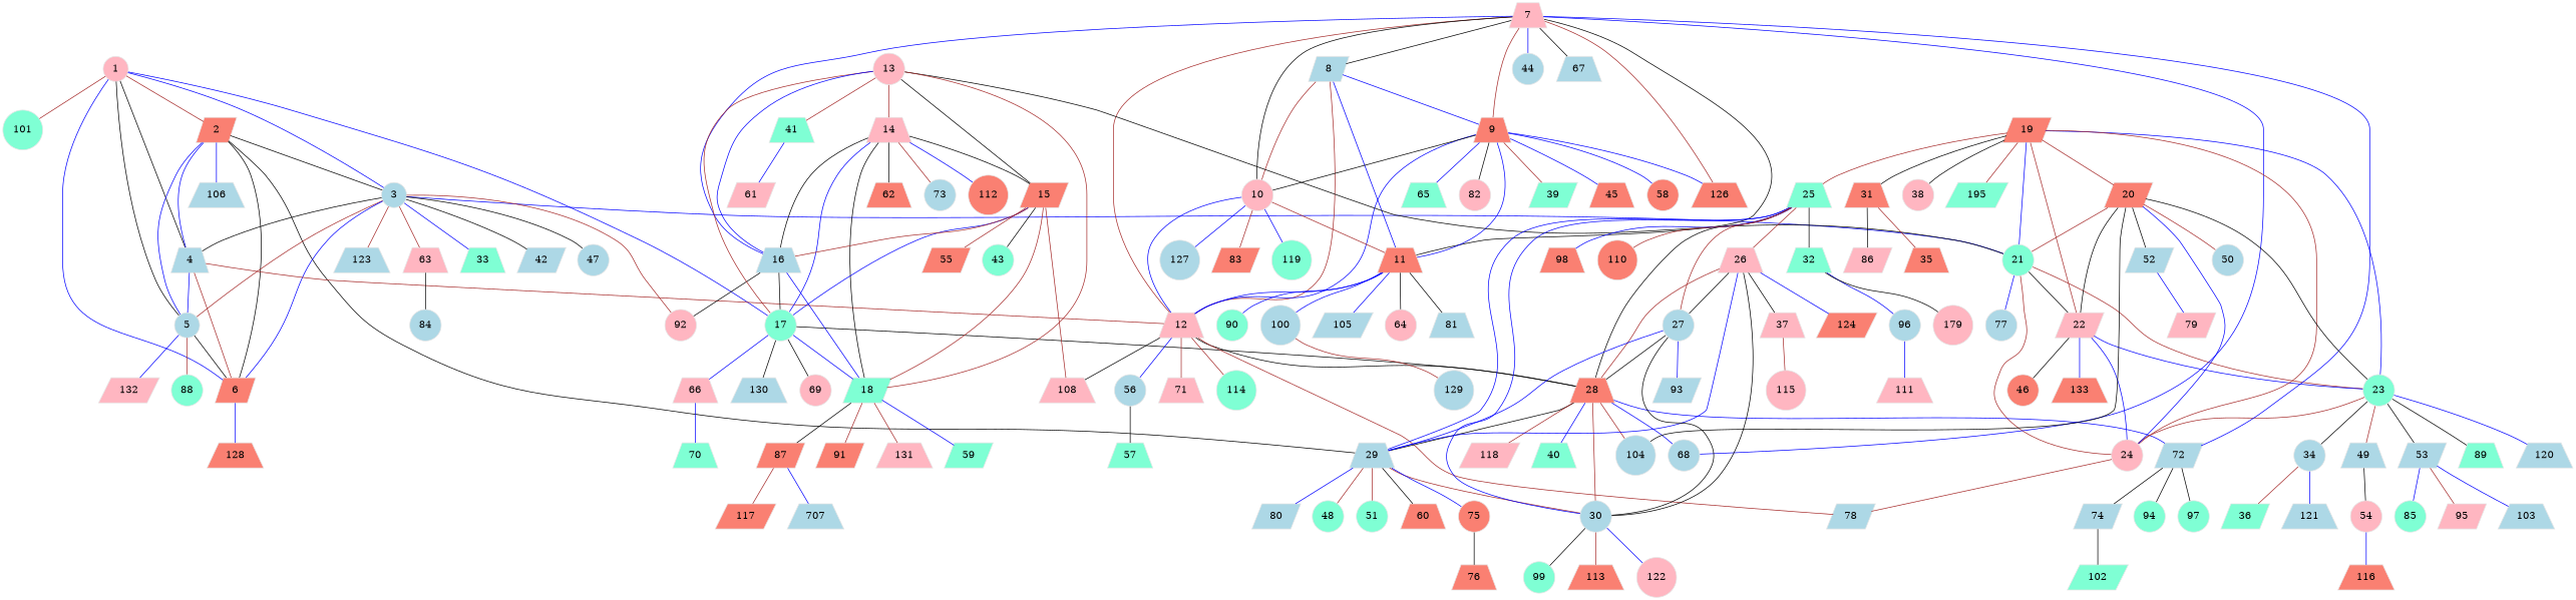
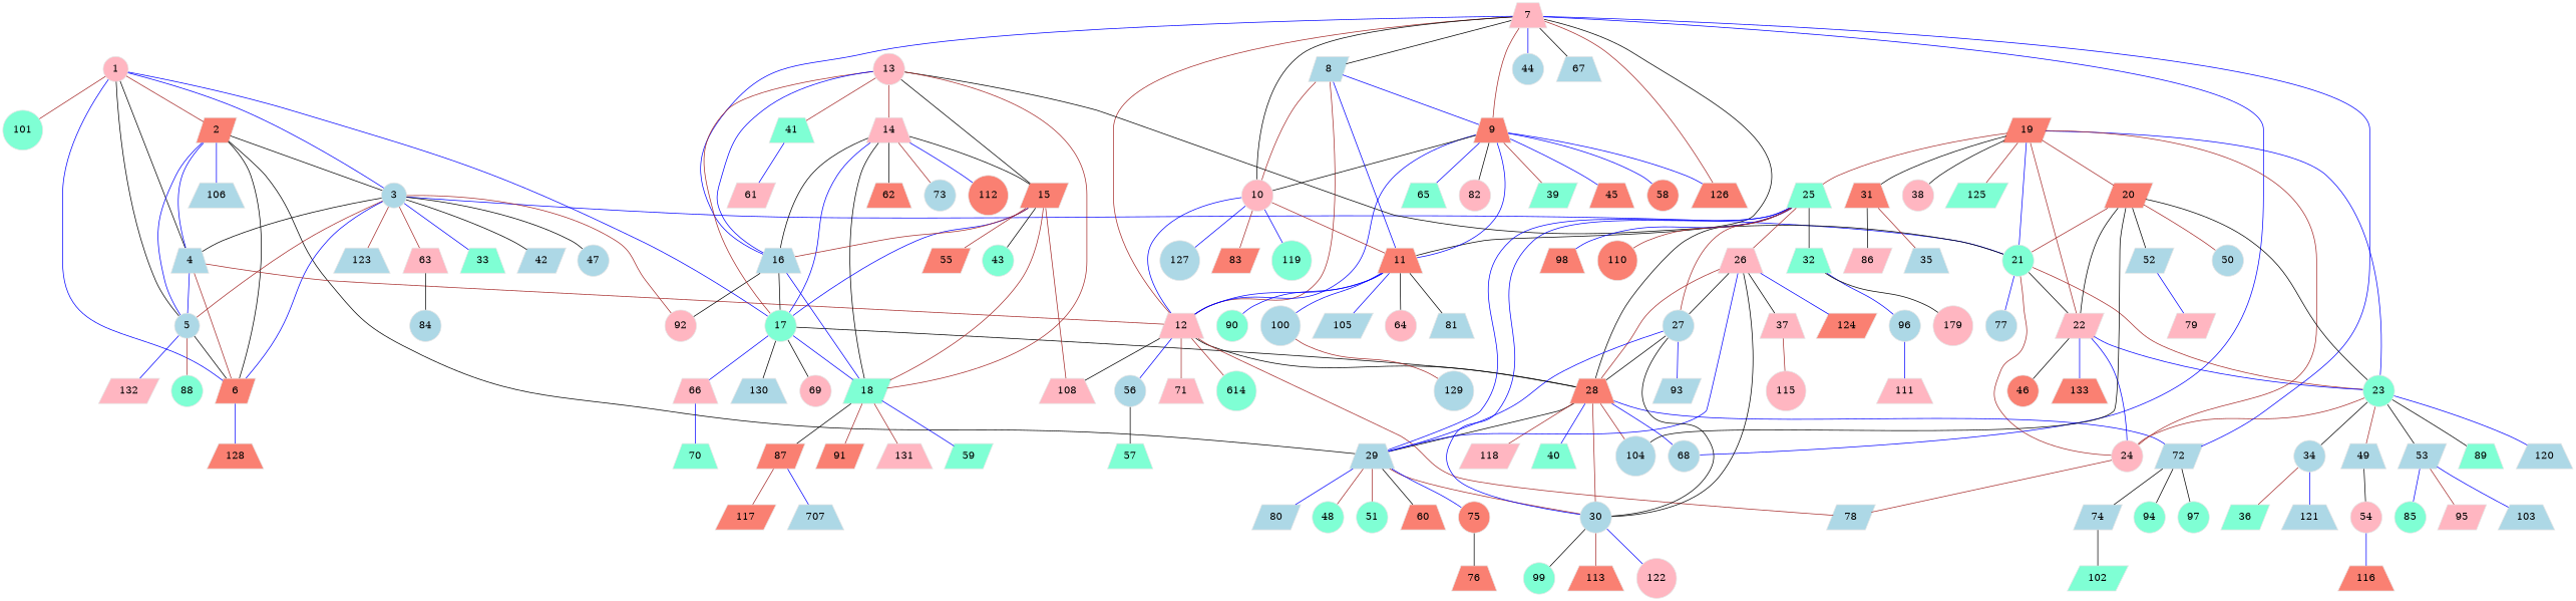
  graph {
    node [color=gray90 fillcolor=lightblue shape=circle style=filled]
    edge [color=blue]
    1 [fillcolor=lightpink]
    2 [fillcolor=salmon shape=parallelogram]
    3
    4 [shape=trapezium]
    5
    6 [fillcolor=salmon shape=parallelogram]
    17 [fillcolor=aquamarine]
    101 [fillcolor=aquamarine]
    29 [shape=trapezium]
    106 [shape=trapezium]
    21 [fillcolor=aquamarine]
    33 [fillcolor=aquamarine shape=trapezium]
    42 [shape=parallelogram]
    47
    63 [fillcolor=lightpink shape=trapezium]
    92 [fillcolor=lightpink]
    123 [shape=trapezium]
    12 [fillcolor=lightpink shape=trapezium]
    88 [fillcolor=aquamarine]
    132 [fillcolor=lightpink shape=parallelogram]
    128 [fillcolor=salmon shape=trapezium]
    28 [fillcolor=salmon shape=trapezium]
    18 [fillcolor=aquamarine shape=parallelogram]
    66 [fillcolor=lightpink shape=trapezium]
    69 [fillcolor=lightpink]
    130 [shape=trapezium]
    30
    48 [fillcolor=aquamarine]
    51 [fillcolor=aquamarine]
    60 [fillcolor=salmon shape=trapezium]
    75 [fillcolor=salmon]
    80 [shape=parallelogram]
    22 [fillcolor=lightpink shape=parallelogram]
    23 [fillcolor=aquamarine]
    24 [fillcolor=lightpink]
    77
    84
    56
    71 [fillcolor=lightpink shape=trapezium]
    78 [shape=parallelogram]
    108 [fillcolor=lightpink shape=trapezium]
-   114 [fillcolor=aquamarine]
+   114 [fillcolor=aquamarine label=614]
    7 [fillcolor=lightpink shape=trapezium]
    8 [shape=parallelogram]
    9 [fillcolor=salmon shape=trapezium]
    10 [fillcolor=lightpink]
    11 [fillcolor=salmon shape=trapezium]
    16 [shape=trapezium]
    44
    67 [shape=trapezium]
    68
    72 [shape=parallelogram]
    126 [fillcolor=salmon shape=trapezium]
    39 [fillcolor=aquamarine shape=parallelogram]
    45 [fillcolor=salmon shape=trapezium]
    58 [fillcolor=salmon]
    65 [fillcolor=aquamarine shape=trapezium]
    82 [fillcolor=lightpink]
    83 [fillcolor=salmon shape=parallelogram]
    119 [fillcolor=aquamarine]
    127
    64 [fillcolor=lightpink]
    81 [shape=trapezium]
    90 [fillcolor=aquamarine]
    100
    105 [shape=parallelogram]
    74 [shape=parallelogram]
    94 [fillcolor=aquamarine]
    97 [fillcolor=aquamarine]
    129
    104
    40 [fillcolor=aquamarine shape=trapezium]
    118 [fillcolor=lightpink shape=parallelogram]
    57 [fillcolor=aquamarine shape=trapezium]
    13 [fillcolor=lightpink]
    14 [fillcolor=lightpink shape=trapezium]
    15 [fillcolor=salmon shape=parallelogram]
    41 [fillcolor=aquamarine shape=trapezium]
    62 [fillcolor=salmon shape=trapezium]
    73
    112 [fillcolor=salmon]
    43 [fillcolor=aquamarine]
    55 [fillcolor=salmon shape=parallelogram]
    59 [fillcolor=aquamarine shape=parallelogram]
    87 [fillcolor=salmon shape=parallelogram]
    91 [fillcolor=salmon shape=parallelogram]
    131 [fillcolor=lightpink shape=trapezium]
    61 [fillcolor=lightpink shape=parallelogram]
    70 [fillcolor=aquamarine shape=trapezium]
    n90 [label=707 shape=trapezium]
    117 [fillcolor=salmon shape=parallelogram]
    19 [fillcolor=salmon shape=parallelogram]
    20 [fillcolor=salmon shape=parallelogram]
    25 [fillcolor=aquamarine shape=trapezium]
    31 [fillcolor=salmon shape=trapezium]
    38 [fillcolor=lightpink]
-   125 [fillcolor=aquamarine shape=parallelogram label=195]
+   125 [fillcolor=aquamarine shape=parallelogram]
    50
    52 [shape=parallelogram]
    46 [fillcolor=salmon]
    133 [fillcolor=salmon shape=trapezium]
    34
    49 [shape=trapezium]
    53 [shape=parallelogram]
    89 [fillcolor=aquamarine shape=trapezium]
    120 [shape=trapezium]
    26 [fillcolor=lightpink shape=trapezium]
    27
    32 [fillcolor=aquamarine shape=trapezium]
    98 [fillcolor=salmon shape=trapezium]
    110 [fillcolor=salmon]
-   35 [fillcolor=salmon shape=trapezium]
+   35 [shape=trapezium]
    86 [fillcolor=lightpink shape=parallelogram]
    79 [fillcolor=lightpink shape=parallelogram]
    36 [fillcolor=aquamarine shape=parallelogram]
    121 [shape=trapezium]
    54 [fillcolor=lightpink]
    85 [fillcolor=aquamarine]
    95 [fillcolor=lightpink shape=parallelogram]
    103 [shape=trapezium]
    37 [fillcolor=lightpink shape=trapezium]
    124 [fillcolor=salmon shape=parallelogram]
    93 [shape=parallelogram]
    99 [fillcolor=aquamarine]
    113 [fillcolor=salmon shape=trapezium]
    122 [fillcolor=lightpink]
    96
    n128 [fillcolor=lightpink label=179]
    115 [fillcolor=lightpink]
    76 [fillcolor=salmon shape=trapezium]
    111 [fillcolor=lightpink shape=trapezium]
    116 [fillcolor=salmon shape=trapezium]
    102 [fillcolor=aquamarine shape=parallelogram]
    1 -- 2 [color=brown]
    1 -- 3
    1 -- 4 [color=black]
    1 -- 5 [color=black]
    1 -- 6
    1 -- 17
    1 -- 101 [color=brown]
    2 -- 3 [color=black]
    2 -- 4
    2 -- 5
    2 -- 6 [color=black]
    2 -- 29 [color=black]
    2 -- 106
    3 -- 4 [color=black]
    3 -- 5 [color=brown]
    3 -- 6
    3 -- 21
    3 -- 33
    3 -- 42 [color=black]
    3 -- 47 [color=black]
    3 -- 63 [color=brown]
    3 -- 92 [color=brown]
    3 -- 123 [color=brown]
    4 -- 5
    4 -- 6 [color=brown]
    4 -- 12 [color=brown]
    5 -- 6 [color=black]
    5 -- 88 [color=brown]
    5 -- 132
    6 -- 128
    17 -- 28 [color=black]
    17 -- 18
    17 -- 66
    17 -- 69 [color=black]
    17 -- 130 [color=black]
    29 -- 30 [color=brown]
    29 -- 48 [color=brown]
    29 -- 51 [color=brown]
    29 -- 60 [color=black]
    29 -- 75
    29 -- 80
    21 -- 22 [color=black]
    21 -- 23 [color=brown]
    21 -- 24 [color=brown]
    21 -- 77
    63 -- 84 [color=black]
    12 -- 28 [color=black]
    12 -- 56
    12 -- 71 [color=brown]
    12 -- 78 [color=brown]
    12 -- 108 [color=black]
    12 -- 114 [color=brown]
    28 -- 29 [color=black]
    28 -- 30 [color=brown]
    28 -- 68
    28 -- 72
    28 -- 104 [color=brown]
    28 -- 40
    28 -- 118 [color=brown]
    18 -- 59
    18 -- 87 [color=black]
    18 -- 91 [color=brown]
    18 -- 131 [color=brown]
    66 -- 70
    30 -- 99 [color=black]
    30 -- 113 [color=brown]
    30 -- 122
    75 -- 76 [color=black]
    22 -- 23
    22 -- 24
    22 -- 46 [color=black]
    22 -- 133
    23 -- 24 [color=brown]
    23 -- 34 [color=black]
    23 -- 49 [color=brown]
    23 -- 53 [color=black]
    23 -- 89 [color=black]
    23 -- 120
    24 -- 78 [color=brown]
    56 -- 57 [color=black]
    7 -- 12 [color=brown]
    7 -- 8 [color=black]
    7 -- 9 [color=brown]
    7 -- 10 [color=black]
    7 -- 11 [color=black]
    7 -- 16
    7 -- 44
    7 -- 67 [color=black]
    7 -- 68
    7 -- 72
    7 -- 126 [color=brown]
    8 -- 12 [color=brown]
    8 -- 9
    8 -- 10 [color=brown]
    8 -- 11
    9 -- 12
    9 -- 10 [color=black]
    9 -- 11
    9 -- 126
    9 -- 39 [color=brown]
    9 -- 45
    9 -- 58
    9 -- 65
    9 -- 82 [color=black]
    10 -- 12
    10 -- 11 [color=brown]
    10 -- 83 [color=brown]
    10 -- 119
    10 -- 127
    11 -- 12
    11 -- 64 [color=black]
    11 -- 81 [color=black]
    11 -- 90
    11 -- 100
    11 -- 105
    16 -- 17 [color=black]
    16 -- 92 [color=black]
    16 -- 18
    72 -- 74 [color=black]
    72 -- 94 [color=black]
    72 -- 97 [color=black]
    100 -- 129 [color=brown]
    74 -- 102 [color=black]
    13 -- 17 [color=brown]
    13 -- 21 [color=black]
    13 -- 18 [color=brown]
    13 -- 16
    13 -- 14 [color=brown]
    13 -- 15 [color=black]
    13 -- 41 [color=brown]
    14 -- 17
    14 -- 18 [color=black]
    14 -- 16 [color=black]
    14 -- 15 [color=black]
    14 -- 62 [color=black]
    14 -- 73 [color=brown]
    14 -- 112
    15 -- 17
    15 -- 18 [color=brown]
    15 -- 108 [color=brown]
    15 -- 16 [color=brown]
    15 -- 43 [color=black]
    15 -- 55 [color=brown]
    41 -- 61
    87 -- n90
    87 -- 117 [color=brown]
    19 -- 21
    19 -- 22 [color=brown]
    19 -- 23
    19 -- 24 [color=brown]
    19 -- 20 [color=brown]
    19 -- 25 [color=brown]
    19 -- 31 [color=black]
    19 -- 38 [color=black]
    19 -- 125 [color=brown]
    20 -- 21 [color=brown]
    20 -- 22 [color=black]
    20 -- 23 [color=black]
-   20 -- 24
    20 -- 104 [color=black]
    20 -- 50 [color=brown]
    20 -- 52 [color=black]
    25 -- 29
    25 -- 28 [color=black]
    25 -- 30
    25 -- 26 [color=brown]
    25 -- 27 [color=brown]
    25 -- 32 [color=black]
    25 -- 98
    25 -- 110 [color=brown]
    31 -- 35 [color=brown]
    31 -- 86 [color=black]
    52 -- 79
    34 -- 36 [color=brown]
    34 -- 121
    49 -- 54 [color=black]
    53 -- 85
    53 -- 95 [color=brown]
    53 -- 103
    26 -- 29
    26 -- 28 [color=brown]
    26 -- 30 [color=black]
    26 -- 27 [color=black]
    26 -- 37 [color=black]
    26 -- 124
    27 -- 29
    27 -- 28 [color=black]
    27 -- 30 [color=black]
    27 -- 93
    32 -- 96
    32 -- n128 [color=black]
    54 -- 116
    37 -- 115 [color=brown]
    96 -- 111
  }
